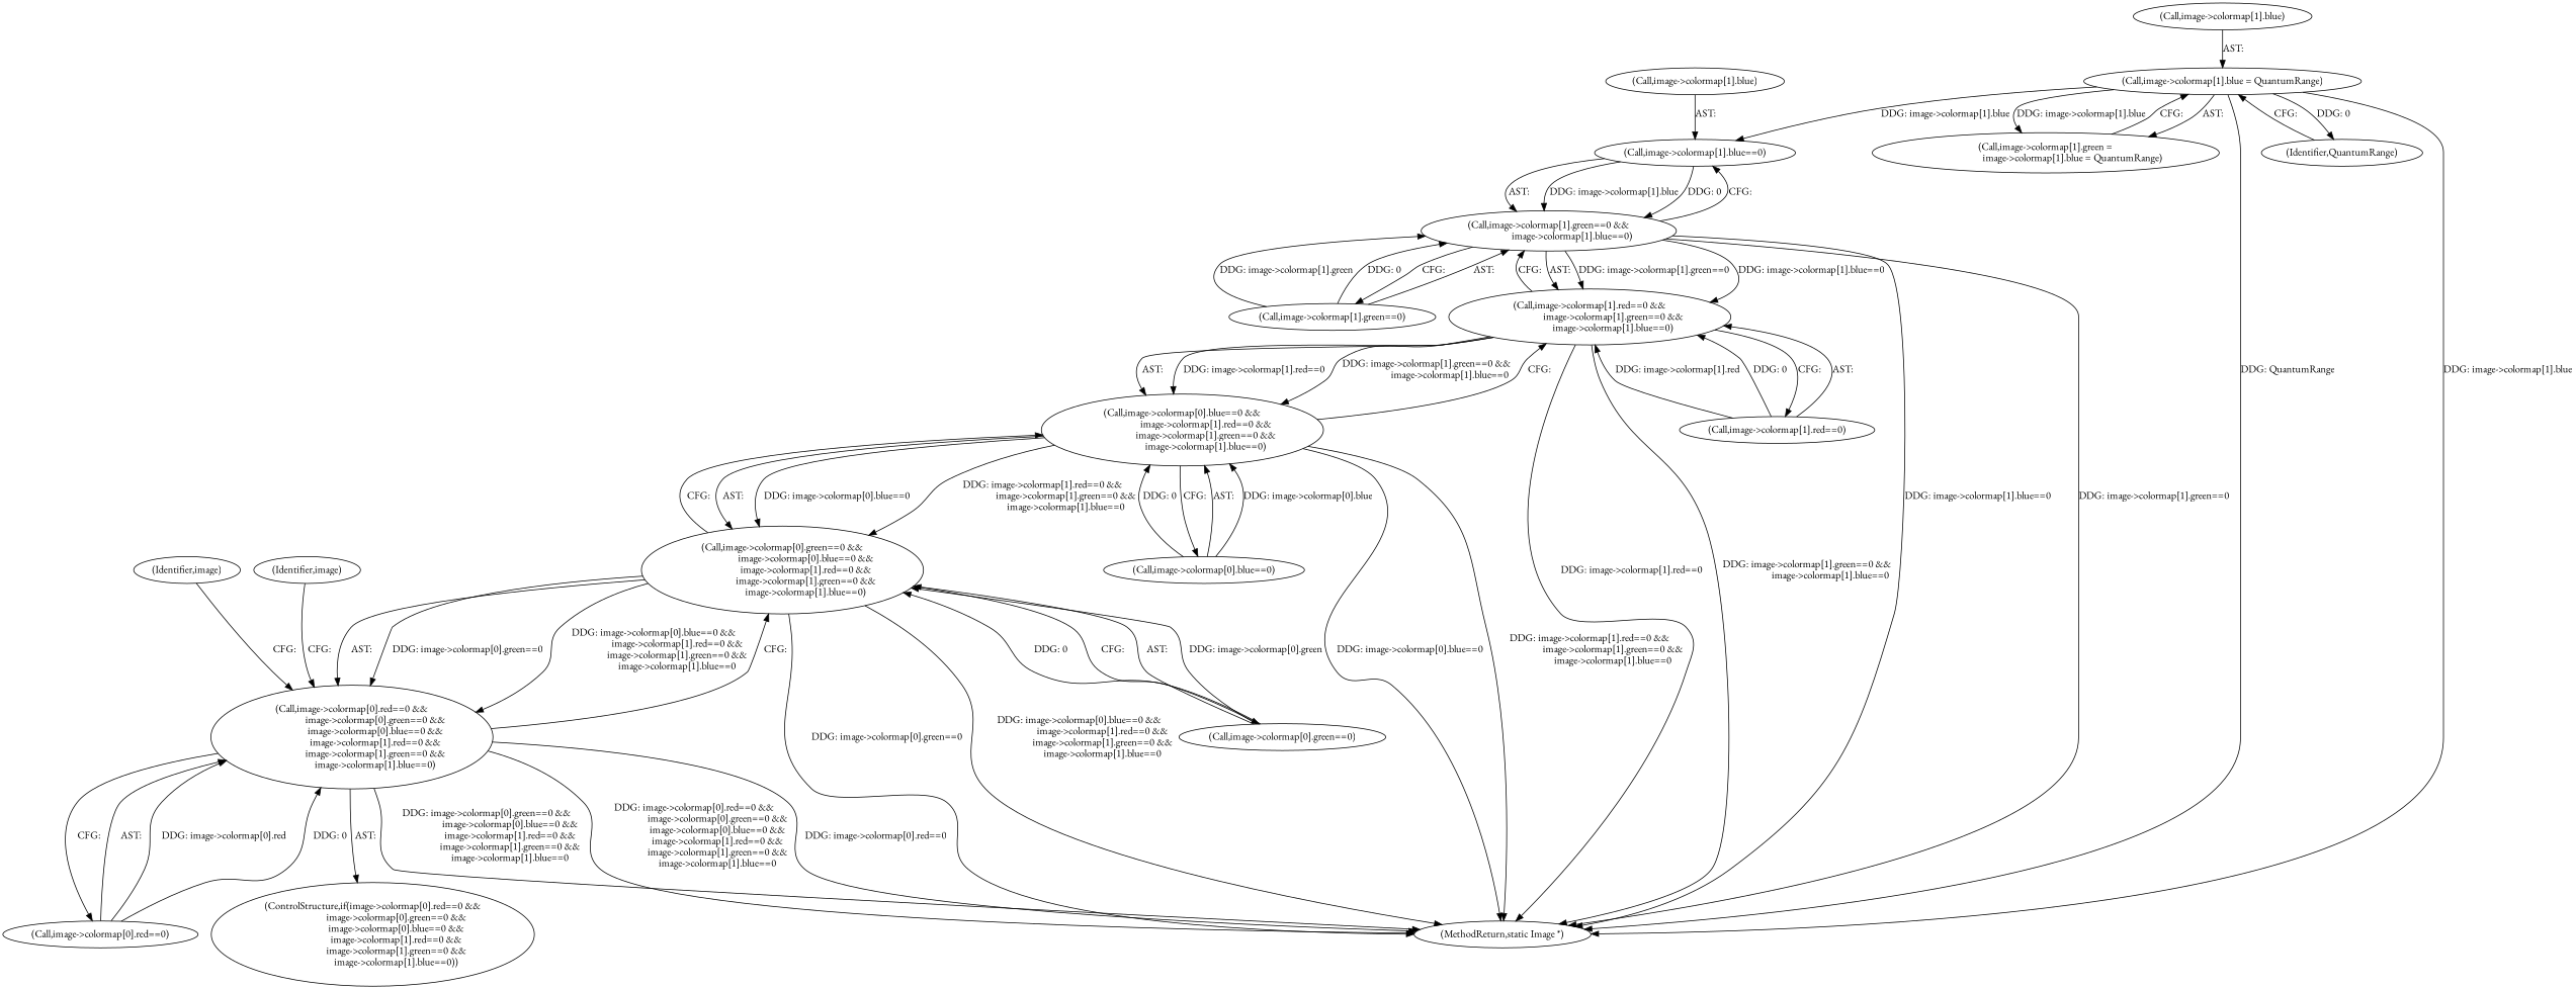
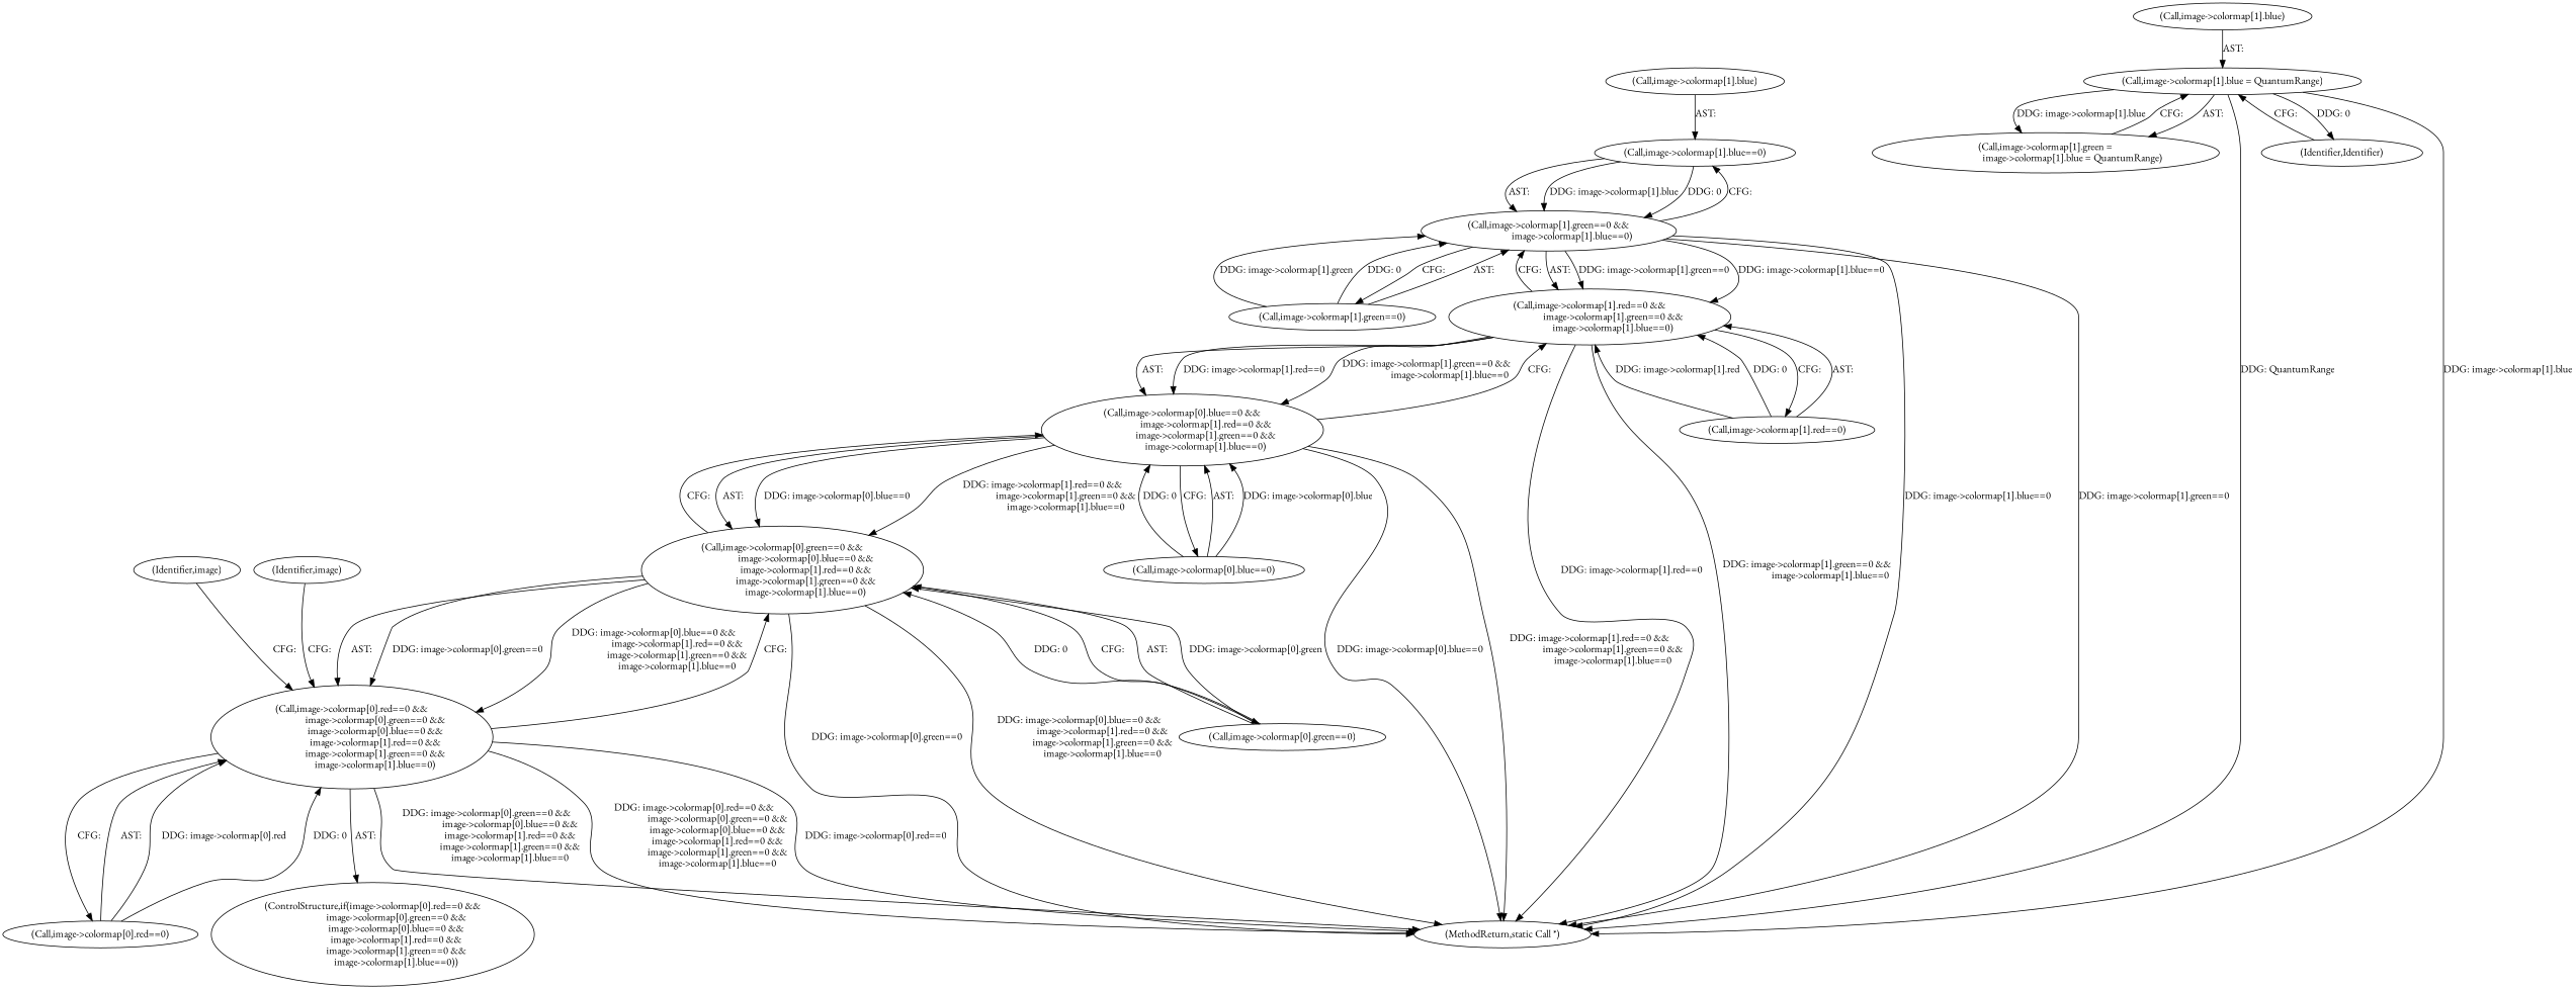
  digraph {
    fontname="EB Garamond"
    node [fontname="EB Garamond"]
    edge [fontname="EB Garamond"]
    n1 [label="(Call,image->colormap[1].blue==0)"]
    n2 [label="(Call,image->colormap[1].green==0 &&\n                     image->colormap[1].blue==0)"]
-   n3 [label="(MethodReturn,static Image *)"]
+   n3 [label="(MethodReturn,static Call *)"]
    n4 [label="(Call,image->colormap[1].red==0 &&\n                     image->colormap[1].green==0 &&\n                     image->colormap[1].blue==0)"]
    n5 [label="(Call,image->colormap[1].green==0)"]
    n6 [label="(Call,image->colormap[1].blue = QuantumRange)"]
    n7 [label="(Call,image->colormap[1].green =\n                        image->colormap[1].blue = QuantumRange)"]
-   n8 [label="(Identifier,QuantumRange)"]
+   n8 [label="(Identifier,Identifier)"]
    n9 [label="(Call,image->colormap[0].blue==0 &&\n                     image->colormap[1].red==0 &&\n                     image->colormap[1].green==0 &&\n                     image->colormap[1].blue==0)"]
    n10 [label="(Call,image->colormap[1].red==0)"]
    n11 [label="(Call,image->colormap[0].green==0 &&\n                     image->colormap[0].blue==0 &&\n                     image->colormap[1].red==0 &&\n                     image->colormap[1].green==0 &&\n                     image->colormap[1].blue==0)"]
    n12 [label="(Call,image->colormap[0].blue==0)"]
    n13 [label="(Call,image->colormap[0].red==0 &&\n                     image->colormap[0].green==0 &&\n                     image->colormap[0].blue==0 &&\n                     image->colormap[1].red==0 &&\n                     image->colormap[1].green==0 &&\n                     image->colormap[1].blue==0)"]
    n14 [label="(Call,image->colormap[0].green==0)"]
    n15 [label="(ControlStructure,if(image->colormap[0].red==0 &&\n                     image->colormap[0].green==0 &&\n                     image->colormap[0].blue==0 &&\n                     image->colormap[1].red==0 &&\n                     image->colormap[1].green==0 &&\n                     image->colormap[1].blue==0))"]
    n16 [label="(Call,image->colormap[0].red==0)"]
    n17 [label="(Call,image->colormap[1].blue)"]
    n18 [label="(Identifier,image)"]
    n19 [label="(Call,image->colormap[1].blue)"]
    n20 [label="(Identifier,image)"]
    n1 -> n2 [label="AST: "]
    n1 -> n2 [label="DDG: image->colormap[1].blue"]
    n1 -> n2 [label="DDG: 0"]
    n2 -> n1 [label="CFG: "]
    n2 -> n3 [label="DDG: image->colormap[1].blue==0"]
    n2 -> n3 [label="DDG: image->colormap[1].green==0"]
    n2 -> n4 [label="AST: "]
    n2 -> n4 [label="DDG: image->colormap[1].green==0"]
    n2 -> n4 [label="DDG: image->colormap[1].blue==0"]
    n2 -> n5 [label="CFG: "]
    n4 -> n2 [label="CFG: "]
    n4 -> n3 [label="DDG: image->colormap[1].green==0 &&\n                     image->colormap[1].blue==0"]
    n4 -> n3 [label="DDG: image->colormap[1].red==0"]
    n4 -> n9 [label="AST: "]
    n4 -> n9 [label="DDG: image->colormap[1].red==0"]
    n4 -> n9 [label="DDG: image->colormap[1].green==0 &&\n                     image->colormap[1].blue==0"]
    n4 -> n10 [label="CFG: "]
    n5 -> n2 [label="AST: "]
    n5 -> n2 [label="DDG: image->colormap[1].green"]
    n5 -> n2 [label="DDG: 0"]
-   n6 -> n1 [label="DDG: image->colormap[1].blue"]
    n6 -> n3 [label="DDG: image->colormap[1].blue"]
    n6 -> n3 [label="DDG: QuantumRange"]
    n6 -> n7 [label="AST: "]
    n6 -> n7 [label="DDG: image->colormap[1].blue"]
    n6 -> n8 [label="DDG: 0"]
    n7 -> n6 [label="CFG: "]
    n8 -> n6 [label="CFG: "]
    n9 -> n3 [label="DDG: image->colormap[1].red==0 &&\n                     image->colormap[1].green==0 &&\n                     image->colormap[1].blue==0"]
    n9 -> n3 [label="DDG: image->colormap[0].blue==0"]
    n9 -> n4 [label="CFG: "]
    n9 -> n11 [label="AST: "]
    n9 -> n11 [label="DDG: image->colormap[0].blue==0"]
    n9 -> n11 [label="DDG: image->colormap[1].red==0 &&\n                     image->colormap[1].green==0 &&\n                     image->colormap[1].blue==0"]
    n9 -> n12 [label="CFG: "]
    n10 -> n4 [label="AST: "]
    n10 -> n4 [label="DDG: image->colormap[1].red"]
    n10 -> n4 [label="DDG: 0"]
    n11 -> n3 [label="DDG: image->colormap[0].green==0"]
    n11 -> n3 [label="DDG: image->colormap[0].blue==0 &&\n                     image->colormap[1].red==0 &&\n                     image->colormap[1].green==0 &&\n                     image->colormap[1].blue==0"]
    n11 -> n9 [label="CFG: "]
    n11 -> n13 [label="AST: "]
    n11 -> n13 [label="DDG: image->colormap[0].green==0"]
    n11 -> n13 [label="DDG: image->colormap[0].blue==0 &&\n                     image->colormap[1].red==0 &&\n                     image->colormap[1].green==0 &&\n                     image->colormap[1].blue==0"]
    n11 -> n14 [label="CFG: "]
    n12 -> n9 [label="AST: "]
    n12 -> n9 [label="DDG: image->colormap[0].blue"]
    n12 -> n9 [label="DDG: 0"]
    n13 -> n3 [label="DDG: image->colormap[0].red==0 &&\n                     image->colormap[0].green==0 &&\n                     image->colormap[0].blue==0 &&\n                     image->colormap[1].red==0 &&\n                     image->colormap[1].green==0 &&\n                     image->colormap[1].blue==0"]
    n13 -> n3 [label="DDG: image->colormap[0].red==0"]
    n13 -> n3 [label="DDG: image->colormap[0].green==0 &&\n                     image->colormap[0].blue==0 &&\n                     image->colormap[1].red==0 &&\n                     image->colormap[1].green==0 &&\n                     image->colormap[1].blue==0"]
    n13 -> n11 [label="CFG: "]
    n13 -> n15 [label="AST: "]
    n13 -> n16 [label="CFG: "]
    n14 -> n11 [label="AST: "]
    n14 -> n11 [label="DDG: image->colormap[0].green"]
    n14 -> n11 [label="DDG: 0"]
    n16 -> n13 [label="AST: "]
    n16 -> n13 [label="DDG: image->colormap[0].red"]
    n16 -> n13 [label="DDG: 0"]
    n17 -> n1 [label="AST: "]
    n18 -> n13 [label="CFG: "]
    n19 -> n6 [label="AST: "]
    n20 -> n13 [label="CFG: "]
  }
